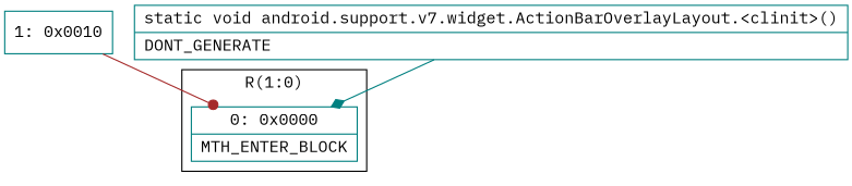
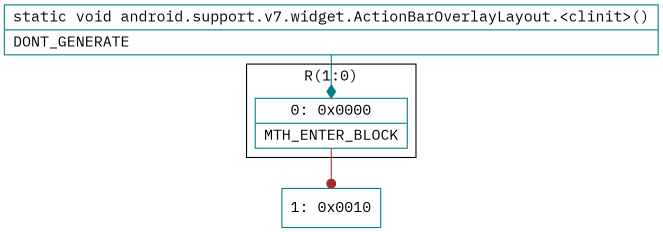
  digraph {
    fontname="IBM Plex Mono"
    node [color=teal shape=record fontname="IBM Plex Mono"]
    edge [fontname="IBM Plex Mono"]
    n1 [label="{0\:\ 0x0000|MTH_ENTER_BLOCK\l}"]
    n2 [label="{1\:\ 0x0010}"]
    n3 [label="{static void android.support.v7.widget.ActionBarOverlayLayout.\<clinit\>()  | DONT_GENERATE\l}"]
    subgraph cluster_1 {
      label="R(1:0)"
      n1
    }
-   n2 -> n1 [color=brown arrowhead=dot]
+   n1 -> n2 [color=brown arrowhead=dot]
    n3 -> n1 [color=teal arrowhead=diamond]
  }
